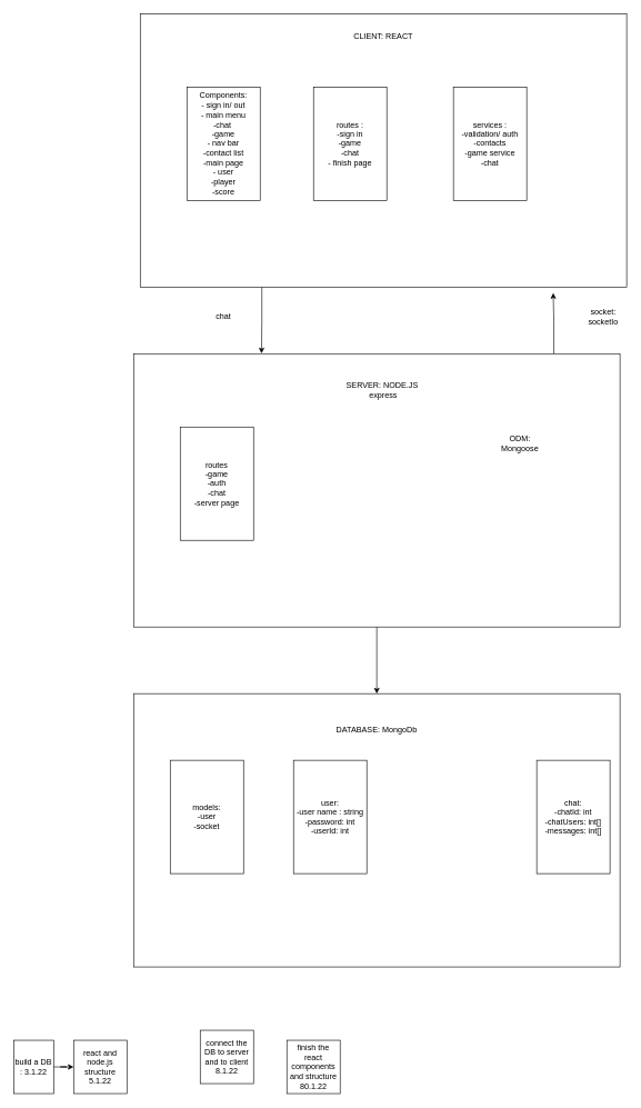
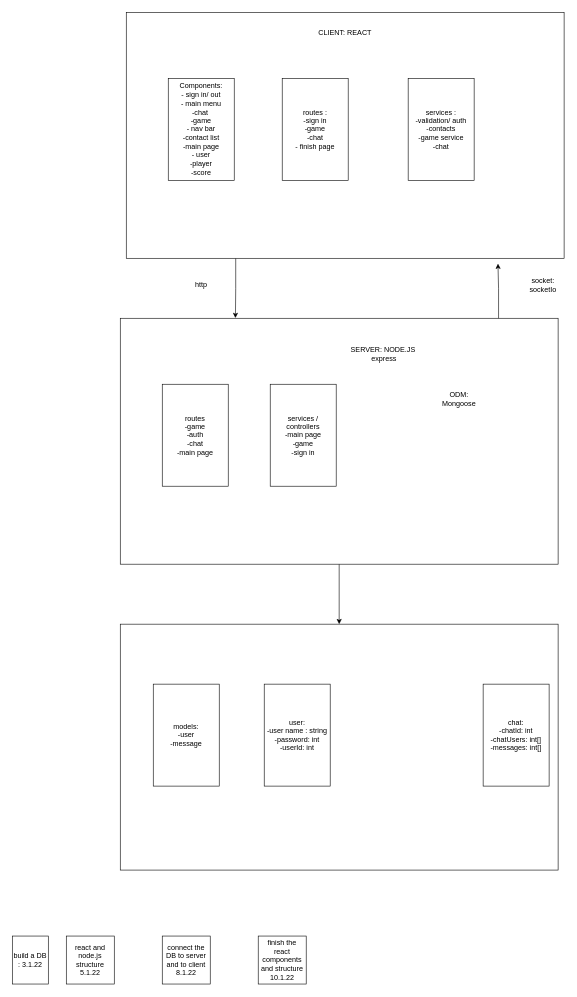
  <mxCell id="0" />
  <mxCell id="1" parent="0" />
  <mxCell id="2" value="" style="edgeStyle=orthogonalEdgeStyle;rounded=0;orthogonalLoop=1;jettySize=auto;html=1;exitX=0.25;exitY=1;exitDx=0;exitDy=0;entryX=0.263;entryY=-0.001;entryDx=0;entryDy=0;entryPerimeter=0;" edge="1" parent="1" source="3" target="10"><mxGeometry relative="1" as="geometry" /></mxCell>
  <mxCell id="3" value="&lt;span style=&quot;color: rgba(0 , 0 , 0 , 0) ; font-family: monospace ; font-size: 0px&quot;&gt;%3CmxGraphModel%3E%3Croot%3E%3CmxCell%20id%3D%220%22%2F%3E%3CmxCell%20id%3D%221%22%20parent%3D%220%22%2F%3E%3CmxCell%20id%3D%222%22%20value%3D%22routes%20%3A%26lt%3Bbr%26gt%3B-sign%20in%26lt%3Bbr%26gt%3B-game%26lt%3Bbr%26gt%3B-chat%22%20style%3D%22text%3Bhtml%3D1%3BstrokeColor%3Ddefault%3BfillColor%3Dnone%3Balign%3Dcenter%3BverticalAlign%3Dmiddle%3BwhiteSpace%3Dwrap%3Brounded%3D0%3B%22%20vertex%3D%221%22%20parent%3D%221%22%3E%3CmxGeometry%20x%3D%22360%22%20y%3D%22-5110%22%20width%3D%22110%22%20height%3D%22170%22%20as%3D%22geometry%22%2F%3E%3C%2FmxCell%3E%3C%2Froot%3E%3C%2FmxGraphModel%3E&lt;/span&gt;" style="rounded=0;whiteSpace=wrap;html=1;hachureGap=4;" parent="1" vertex="1"><mxGeometry x="210" y="20" width="730" height="410" as="geometry" /></mxCell>
  <mxCell id="4" value="CLIENT: REACT&lt;br&gt;" style="text;html=1;strokeColor=none;fillColor=none;align=center;verticalAlign=middle;whiteSpace=wrap;rounded=0;" vertex="1" parent="1"><mxGeometry x="525" y="40" width="100" height="30" as="geometry" /></mxCell>
  <mxCell id="5" value="Components:&lt;br&gt;- sign in/ out&lt;br&gt;- main menu&lt;br&gt;-chat&amp;nbsp;&lt;br&gt;-game&lt;br&gt;- nav bar&lt;br&gt;-contact list&lt;br&gt;-main page&lt;br&gt;- user&lt;br&gt;-player&lt;br&gt;-score" style="text;html=1;strokeColor=default;fillColor=none;align=center;verticalAlign=middle;whiteSpace=wrap;rounded=0;" vertex="1" parent="1"><mxGeometry x="280" y="130" width="110" height="170" as="geometry" /></mxCell>
  <mxCell id="6" value="routes :&lt;br&gt;-sign in&lt;br&gt;-game&lt;br&gt;-chat&lt;br&gt;- finish page" style="text;html=1;strokeColor=default;fillColor=none;align=center;verticalAlign=middle;whiteSpace=wrap;rounded=0;" vertex="1" parent="1"><mxGeometry x="470" y="130" width="110" height="170" as="geometry" /></mxCell>
  <mxCell id="7" value="services :&lt;br&gt;-validation/ auth&lt;br&gt;-contacts&lt;br&gt;-game service&lt;br&gt;-chat" style="text;html=1;strokeColor=default;fillColor=none;align=center;verticalAlign=middle;whiteSpace=wrap;rounded=0;" vertex="1" parent="1"><mxGeometry x="680" y="130" width="110" height="170" as="geometry" /></mxCell>
  <mxCell id="8" value="" style="edgeStyle=orthogonalEdgeStyle;rounded=0;orthogonalLoop=1;jettySize=auto;html=1;entryX=0.849;entryY=1.022;entryDx=0;entryDy=0;entryPerimeter=0;exitX=0.864;exitY=0.006;exitDx=0;exitDy=0;exitPerimeter=0;" edge="1" parent="1" source="10" target="3"><mxGeometry relative="1" as="geometry" /></mxCell>
  <mxCell id="9" value="" style="edgeStyle=orthogonalEdgeStyle;rounded=0;orthogonalLoop=1;jettySize=auto;html=1;" edge="1" parent="1" source="10" target="16"><mxGeometry relative="1" as="geometry" /></mxCell>
  <mxCell id="10" value="&lt;span style=&quot;color: rgba(0 , 0 , 0 , 0) ; font-family: monospace ; font-size: 0px&quot;&gt;%3CmxGraphModel%3E%3Croot%3E%3CmxCell%20id%3D%220%22%2F%3E%3CmxCell%20id%3D%221%22%20parent%3D%220%22%2F%3E%3CmxCell%20id%3D%222%22%20value%3D%22routes%20%3A%26lt%3Bbr%26gt%3B-sign%20in%26lt%3Bbr%26gt%3B-game%26lt%3Bbr%26gt%3B-chat%22%20style%3D%22text%3Bhtml%3D1%3BstrokeColor%3Ddefault%3BfillColor%3Dnone%3Balign%3Dcenter%3BverticalAlign%3Dmiddle%3BwhiteSpace%3Dwrap%3Brounded%3D0%3B%22%20vertex%3D%221%22%20parent%3D%221%22%3E%3CmxGeometry%20x%3D%22360%22%20y%3D%22-5110%22%20width%3D%22110%22%20height%3D%22170%22%20as%3D%22geometry%22%2F%3E%3C%2FmxCell%3E%3C%2Froot%3E%3C%2FmxGraphModel%3E&lt;/span&gt;" style="rounded=0;whiteSpace=wrap;html=1;hachureGap=4;" vertex="1" parent="1"><mxGeometry x="200" y="530" width="730" height="410" as="geometry" /></mxCell>
- <mxCell id="11" value="chat" style="text;html=1;strokeColor=none;fillColor=none;align=center;verticalAlign=middle;whiteSpace=wrap;rounded=0;" vertex="1" parent="1"><mxGeometry x="305" y="460" width="60" height="30" as="geometry" /></mxCell>
+ <mxCell id="11" value="http" style="text;html=1;strokeColor=none;fillColor=none;align=center;verticalAlign=middle;whiteSpace=wrap;rounded=0;" vertex="1" parent="1"><mxGeometry x="305" y="460" width="60" height="30" as="geometry" /></mxCell>
  <mxCell id="12" value="socket: socketIo" style="text;html=1;strokeColor=none;fillColor=none;align=center;verticalAlign=middle;whiteSpace=wrap;rounded=0;" vertex="1" parent="1"><mxGeometry x="875" y="460" width="60" height="30" as="geometry" /></mxCell>
- <mxCell id="13" value="SERVER: NODE.JS&amp;nbsp;&lt;br&gt;express" style="text;html=1;strokeColor=none;fillColor=none;align=center;verticalAlign=middle;whiteSpace=wrap;rounded=0;" vertex="1" parent="1"><mxGeometry x="510" y="570" width="130" height="30" as="geometry" /></mxCell>
- <mxCell id="14" value="routes&lt;br&gt;-game&lt;br&gt;-auth&lt;br&gt;-chat&lt;br&gt;-server page" style="text;html=1;strokeColor=default;fillColor=none;align=center;verticalAlign=middle;whiteSpace=wrap;rounded=0;" vertex="1" parent="1"><mxGeometry x="270" y="640" width="110" height="170" as="geometry" /></mxCell>
+ <mxCell id="13" value="SERVER: NODE.JS&amp;nbsp;&lt;br&gt;express" style="text;html=1;strokeColor=none;fillColor=none;align=center;verticalAlign=middle;whiteSpace=wrap;rounded=0;" vertex="1" parent="1"><mxGeometry x="575" y="575" width="130" height="30" as="geometry" /></mxCell>
+ <mxCell id="14" value="routes&lt;br&gt;-game&lt;br&gt;-auth&lt;br&gt;-chat&lt;br&gt;-main page" style="text;html=1;strokeColor=default;fillColor=none;align=center;verticalAlign=middle;whiteSpace=wrap;rounded=0;" vertex="1" parent="1"><mxGeometry x="270" y="640" width="110" height="170" as="geometry" /></mxCell>
+ <mxCell id="15" value="services / controllers&lt;br&gt;-main page&lt;br&gt;-game&lt;br&gt;-sign in" style="text;html=1;strokeColor=default;fillColor=none;align=center;verticalAlign=middle;whiteSpace=wrap;rounded=0;" vertex="1" parent="1"><mxGeometry x="450" y="640" width="110" height="170" as="geometry" /></mxCell>
  <mxCell id="16" value="&lt;span style=&quot;color: rgba(0 , 0 , 0 , 0) ; font-family: monospace ; font-size: 0px&quot;&gt;%3CmxGraphModel%3E%3Croot%3E%3CmxCell%20id%3D%220%22%2F%3E%3CmxCell%20id%3D%221%22%20parent%3D%220%22%2F%3E%3CmxCell%20id%3D%222%22%20value%3D%22routes%20%3A%26lt%3Bbr%26gt%3B-sign%20in%26lt%3Bbr%26gt%3B-game%26lt%3Bbr%26gt%3B-chat%22%20style%3D%22text%3Bhtml%3D1%3BstrokeColor%3Ddefault%3BfillColor%3Dnone%3Balign%3Dcenter%3BverticalAlign%3Dmiddle%3BwhiteSpace%3Dwrap%3Brounded%3D0%3B%22%20vertex%3D%221%22%20parent%3D%221%22%3E%3CmxGeometry%20x%3D%22360%22%20y%3D%22-5110%22%20width%3D%22110%22%20height%3D%22170%22%20as%3D%22geometry%22%2F%3E%3C%2FmxCell%3E%3C%2Froot%3E%3C%2FmxGraphModel%3E&lt;/span&gt;" style="rounded=0;whiteSpace=wrap;html=1;hachureGap=4;" vertex="1" parent="1"><mxGeometry x="200" y="1040" width="730" height="410" as="geometry" /></mxCell>
- <mxCell id="17" value="DATABASE: MongoDb" style="text;html=1;strokeColor=none;fillColor=none;align=center;verticalAlign=middle;whiteSpace=wrap;rounded=0;" vertex="1" parent="1"><mxGeometry x="500" y="1080" width="130" height="30" as="geometry" /></mxCell>
- <mxCell id="18" value="models:&lt;br&gt;-user&lt;br&gt;-socket&lt;br&gt;" style="text;html=1;strokeColor=default;fillColor=none;align=center;verticalAlign=middle;whiteSpace=wrap;rounded=0;" vertex="1" parent="1"><mxGeometry x="255" y="1140" width="110" height="170" as="geometry" /></mxCell>
+ <mxCell id="18" value="models:&lt;br&gt;-user&lt;br&gt;-message&lt;br&gt;" style="text;html=1;strokeColor=default;fillColor=none;align=center;verticalAlign=middle;whiteSpace=wrap;rounded=0;" vertex="1" parent="1"><mxGeometry x="255" y="1140" width="110" height="170" as="geometry" /></mxCell>
  <mxCell id="19" value="user:&lt;br&gt;-user name : string&lt;br&gt;-password: int&lt;br&gt;-userId: int" style="text;html=1;strokeColor=default;fillColor=none;align=center;verticalAlign=middle;whiteSpace=wrap;rounded=0;" vertex="1" parent="1"><mxGeometry x="440" y="1140" width="110" height="170" as="geometry" /></mxCell>
- <mxCell id="20" value="ODM: Mongoose" style="text;html=1;strokeColor=none;fillColor=none;align=center;verticalAlign=middle;whiteSpace=wrap;rounded=0;" vertex="1" parent="1"><mxGeometry x="750" y="650" width="60" height="30" as="geometry" /></mxCell>
+ <mxCell id="20" value="ODM: Mongoose" style="text;html=1;strokeColor=none;fillColor=none;align=center;verticalAlign=middle;whiteSpace=wrap;rounded=0;" vertex="1" parent="1"><mxGeometry x="735" y="650" width="60" height="30" as="geometry" /></mxCell>
  <mxCell id="21" value="chat:&lt;br&gt;-chatId: int&lt;br&gt;-chatUsers: int[]&lt;br&gt;-messages: int[]" style="text;html=1;strokeColor=default;fillColor=none;align=center;verticalAlign=middle;whiteSpace=wrap;rounded=0;" vertex="1" parent="1"><mxGeometry x="805" y="1140" width="110" height="170" as="geometry" /></mxCell>
- <mxCell id="22" value="" style="edgeStyle=orthogonalEdgeStyle;rounded=0;orthogonalLoop=1;jettySize=auto;html=1;" edge="1" parent="1" source="23" target="24"><mxGeometry relative="1" as="geometry" /></mxCell>
  <mxCell id="23" value="build a DB : 3.1.22" style="text;html=1;strokeColor=default;fillColor=none;align=center;verticalAlign=middle;whiteSpace=wrap;rounded=0;gradientColor=none;" vertex="1" parent="1"><mxGeometry x="20" y="1560" width="60" height="80" as="geometry" /></mxCell>
  <mxCell id="24" value="react and node.js structure&lt;br&gt;5.1.22" style="text;html=1;strokeColor=default;fillColor=none;align=center;verticalAlign=middle;whiteSpace=wrap;rounded=0;gradientColor=none;" vertex="1" parent="1"><mxGeometry y="1560" width="80" height="80" as="geometry" x="110" /></mxCell>
- <mxCell id="25" value="connect the DB to server and to client&lt;br&gt;8.1.22" style="text;html=1;strokeColor=default;fillColor=none;align=center;verticalAlign=middle;whiteSpace=wrap;rounded=0;gradientColor=none;" vertex="1" parent="1"><mxGeometry x="300" y="1545" width="80" height="80" as="geometry" /></mxCell>
- <mxCell id="26" value="finish the react components and structure&lt;br&gt;80.1.22" style="text;html=1;strokeColor=default;fillColor=none;align=center;verticalAlign=middle;whiteSpace=wrap;rounded=0;gradientColor=none;" vertex="1" parent="1"><mxGeometry x="430" y="1560" width="80" height="80" as="geometry" /></mxCell>
+ <mxCell id="25" value="connect the DB to server and to client&lt;br&gt;8.1.22" style="text;html=1;strokeColor=default;fillColor=none;align=center;verticalAlign=middle;whiteSpace=wrap;rounded=0;gradientColor=none;" vertex="1" parent="1"><mxGeometry x="270" y="1560" width="80" height="80" as="geometry" /></mxCell>
+ <mxCell id="26" value="finish the react components and structure&lt;br&gt;10.1.22" style="text;html=1;strokeColor=default;fillColor=none;align=center;verticalAlign=middle;whiteSpace=wrap;rounded=0;gradientColor=none;" vertex="1" parent="1"><mxGeometry x="430" y="1560" width="80" height="80" as="geometry" /></mxCell>
